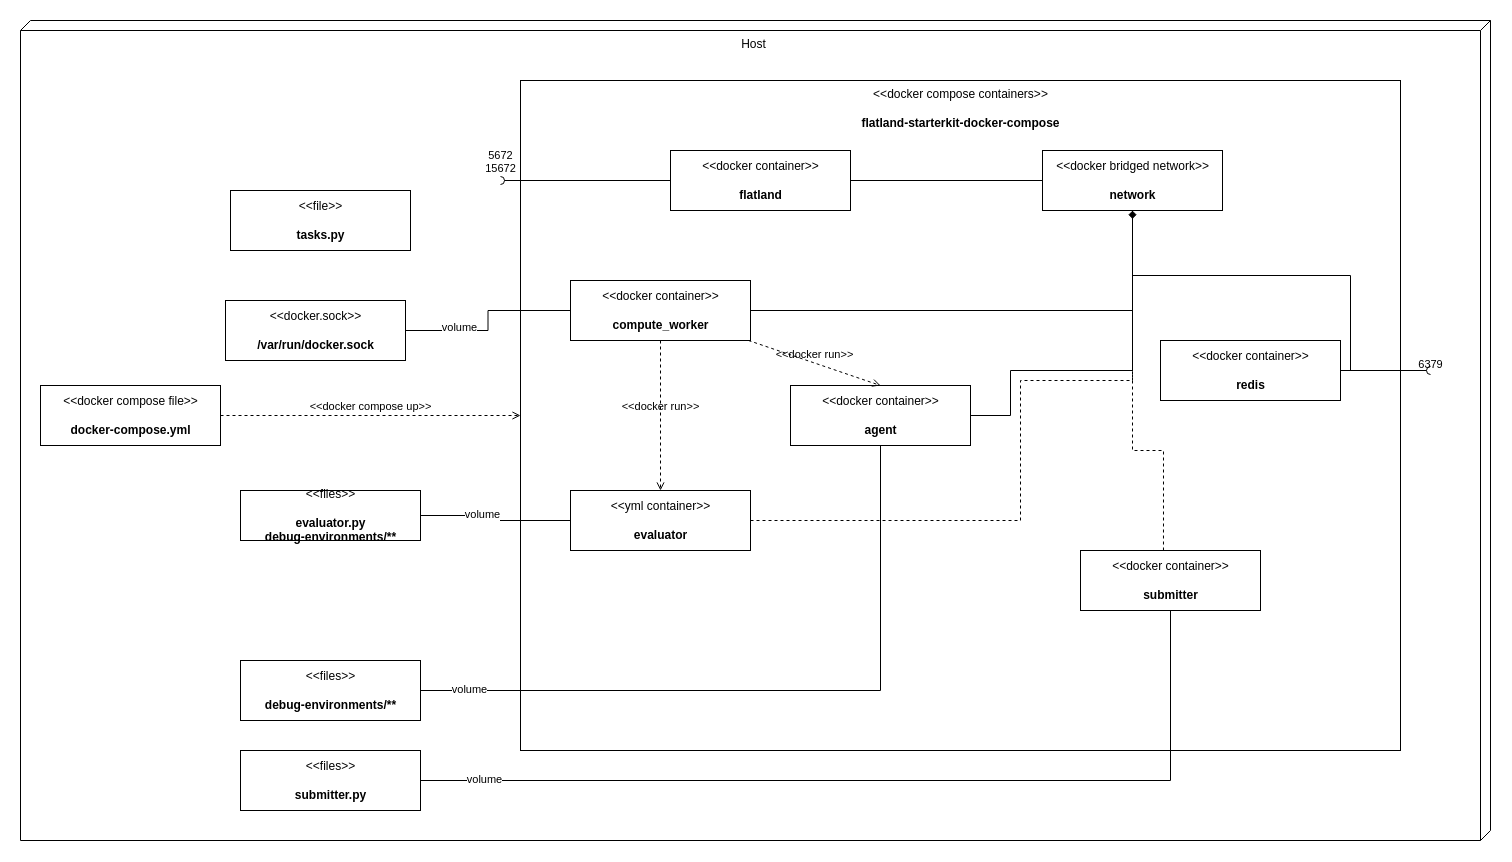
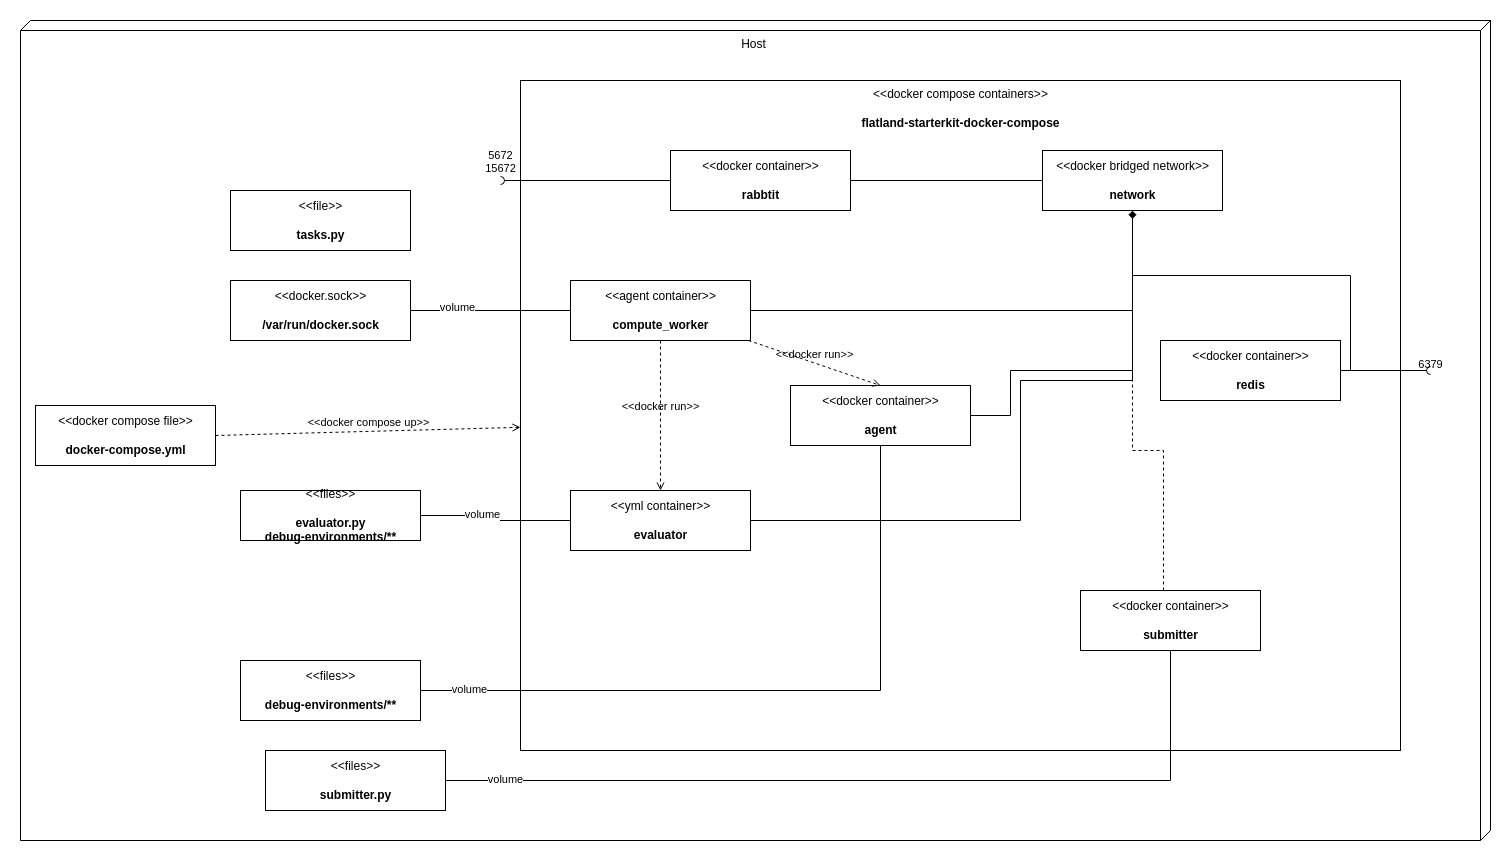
  <mxCell id="0" />
  <mxCell id="1" parent="0" />
  <mxCell id="2" value="Host" style="verticalAlign=top;align=center;shape=cube;size=10;direction=south;fontStyle=0;html=1;boundedLbl=1;spacingLeft=5;" vertex="1" parent="1"><mxGeometry x="20" y="20" width="1470" height="820" as="geometry" /></mxCell>
  <mxCell id="3" value="&amp;lt;&amp;lt;docker compose containers&amp;gt;&amp;gt;&lt;br&gt;&lt;br&gt;&lt;b&gt;flatland-starterkit-docker-compose&lt;/b&gt;" style="text;html=1;align=center;verticalAlign=top;dashed=0;fillColor=none;strokeColor=#000000;" vertex="1" parent="1"><mxGeometry x="520" y="80" width="880" height="670" as="geometry" /></mxCell>
- <mxCell id="4" value="&amp;lt;&amp;lt;docker container&amp;gt;&amp;gt;&lt;br&gt;&lt;br&gt;&lt;b&gt;flatland&lt;/b&gt;" style="text;html=1;align=center;verticalAlign=middle;dashed=0;fillColor=#ffffff;strokeColor=#000000;" vertex="1" parent="1"><mxGeometry x="670" y="150" width="180" height="60" as="geometry" /></mxCell>
+ <mxCell id="4" value="&amp;lt;&amp;lt;docker container&amp;gt;&amp;gt;&lt;br&gt;&lt;br&gt;&lt;b&gt;rabbtit&lt;/b&gt;" style="text;html=1;align=center;verticalAlign=middle;dashed=0;fillColor=#ffffff;strokeColor=#000000;" vertex="1" parent="1"><mxGeometry x="670" y="150" width="180" height="60" as="geometry" /></mxCell>
  <mxCell id="5" value="&amp;lt;&amp;lt;docker container&amp;gt;&amp;gt;&lt;br&gt;&lt;br&gt;&lt;b&gt;redis&lt;/b&gt;" style="text;html=1;align=center;verticalAlign=middle;dashed=0;fillColor=#ffffff;strokeColor=#000000;" vertex="1" parent="1"><mxGeometry x="1160" y="340" width="180" height="60" as="geometry" /></mxCell>
- <mxCell id="6" value="&amp;lt;&amp;lt;docker container&amp;gt;&amp;gt;&lt;br&gt;&lt;br&gt;&lt;b&gt;compute_worker&lt;/b&gt;" style="text;html=1;align=center;verticalAlign=middle;dashed=0;fillColor=#ffffff;strokeColor=#000000;" vertex="1" parent="1"><mxGeometry x="570" y="280" width="180" height="60" as="geometry" /></mxCell>
+ <mxCell id="6" value="&amp;lt;&amp;lt;agent container&amp;gt;&amp;gt;&lt;br&gt;&lt;br&gt;&lt;b&gt;compute_worker&lt;/b&gt;" style="text;html=1;align=center;verticalAlign=middle;dashed=0;fillColor=#ffffff;strokeColor=#000000;" vertex="1" parent="1"><mxGeometry x="570" y="280" width="180" height="60" as="geometry" /></mxCell>
  <mxCell id="7" value="&amp;lt;&amp;lt;docker bridged network&amp;gt;&amp;gt;&lt;br&gt;&lt;br&gt;&lt;b&gt;network&lt;/b&gt;" style="text;html=1;align=center;verticalAlign=middle;dashed=0;fillColor=#ffffff;strokeColor=#000000;" vertex="1" parent="1"><mxGeometry x="1042" y="150" width="180" height="60" as="geometry" /></mxCell>
- <mxCell id="8" value="&amp;lt;&amp;lt;docker compose file&amp;gt;&amp;gt;&lt;br&gt;&lt;br&gt;&lt;b&gt;docker-compose.yml&lt;/b&gt;" style="text;html=1;align=center;verticalAlign=middle;dashed=0;fillColor=#ffffff;strokeColor=#000000;" vertex="1" parent="1"><mxGeometry x="40" y="385" width="180" height="60" as="geometry" /></mxCell>
+ <mxCell id="8" value="&amp;lt;&amp;lt;docker compose file&amp;gt;&amp;gt;&lt;br&gt;&lt;br&gt;&lt;b&gt;docker-compose.yml&lt;/b&gt;" style="text;html=1;align=center;verticalAlign=middle;dashed=0;fillColor=#ffffff;strokeColor=#000000;" vertex="1" parent="1"><mxGeometry x="35" y="405" width="180" height="60" as="geometry" /></mxCell>
  <mxCell id="9" value="&amp;lt;&amp;lt;docker compose up&amp;gt;&amp;gt;" style="html=1;verticalAlign=bottom;labelBackgroundColor=none;endArrow=open;endFill=0;dashed=1;rounded=0;exitX=1;exitY=0.5;exitDx=0;exitDy=0;" edge="1" parent="1" source="8" target="3"><mxGeometry width="160" relative="1" as="geometry"><mxPoint x="760" y="750" as="sourcePoint" /><mxPoint x="920" y="750" as="targetPoint" /></mxGeometry></mxCell>
  <mxCell id="10" value="5672&lt;br&gt;15672" style="html=1;verticalAlign=bottom;labelBackgroundColor=none;startArrow=halfCircle;startFill=0;startSize=2;endArrow=none;rounded=0;entryX=0;entryY=0.5;entryDx=0;entryDy=0;" edge="1" parent="1" target="4"><mxGeometry x="-1" y="3" relative="1" as="geometry"><mxPoint x="500" y="180" as="sourcePoint" /><mxPoint x="320" y="360" as="targetPoint" /></mxGeometry></mxCell>
  <mxCell id="11" value="" style="endArrow=none;html=1;rounded=0;entryX=0;entryY=0.5;entryDx=0;entryDy=0;exitX=1;exitY=0.5;exitDx=0;exitDy=0;" edge="1" parent="1" source="4" target="7"><mxGeometry width="50" height="50" relative="1" as="geometry"><mxPoint x="210" y="380" as="sourcePoint" /><mxPoint x="260" y="330" as="targetPoint" /></mxGeometry></mxCell>
  <mxCell id="12" value="" style="endArrow=none;html=1;rounded=0;exitX=1;exitY=0.5;exitDx=0;exitDy=0;edgeStyle=orthogonalEdgeStyle;" edge="1" parent="1" source="5" target="7"><mxGeometry width="50" height="50" relative="1" as="geometry"><mxPoint x="930" y="190" as="sourcePoint" /><mxPoint x="1052" y="190" as="targetPoint" /></mxGeometry></mxCell>
  <mxCell id="13" value="" style="endArrow=none;html=1;rounded=0;exitX=1;exitY=0.5;exitDx=0;exitDy=0;edgeStyle=orthogonalEdgeStyle;entryX=0.5;entryY=1;entryDx=0;entryDy=0;" edge="1" parent="1" source="6" target="7"><mxGeometry width="50" height="50" relative="1" as="geometry"><mxPoint x="930" y="270" as="sourcePoint" /><mxPoint x="1142" y="220" as="targetPoint" /></mxGeometry></mxCell>
  <mxCell id="14" value="&amp;lt;&amp;lt;yml container&amp;gt;&amp;gt;&lt;br&gt;&lt;br&gt;&lt;b&gt;evaluator&lt;/b&gt;" style="text;html=1;align=center;verticalAlign=middle;dashed=0;fillColor=#ffffff;strokeColor=#000000;" vertex="1" parent="1"><mxGeometry x="570" y="490" width="180" height="60" as="geometry" /></mxCell>
  <mxCell id="15" value="&amp;lt;&amp;lt;docker container&amp;gt;&amp;gt;&lt;br&gt;&lt;br&gt;&lt;b&gt;agent&lt;/b&gt;" style="text;html=1;align=center;verticalAlign=middle;dashed=0;fillColor=#ffffff;strokeColor=#000000;" vertex="1" parent="1"><mxGeometry x="790" y="385" width="180" height="60" as="geometry" /></mxCell>
  <mxCell id="16" value="&amp;lt;&amp;lt;docker run&amp;gt;&amp;gt;" style="html=1;verticalAlign=bottom;labelBackgroundColor=none;endArrow=open;endFill=0;dashed=1;rounded=0;" edge="1" parent="1" source="6" target="14"><mxGeometry width="160" relative="1" as="geometry"><mxPoint x="520" y="365" as="sourcePoint" /><mxPoint x="630" y="365" as="targetPoint" /></mxGeometry></mxCell>
  <mxCell id="17" value="&amp;lt;&amp;lt;docker run&amp;gt;&amp;gt;" style="html=1;verticalAlign=bottom;labelBackgroundColor=none;endArrow=open;endFill=0;dashed=1;rounded=0;entryX=0.5;entryY=0;entryDx=0;entryDy=0;" edge="1" parent="1" source="6" target="15"><mxGeometry width="160" relative="1" as="geometry"><mxPoint x="831.144" y="384.5" as="sourcePoint" /><mxPoint x="808.856" y="460" as="targetPoint" /></mxGeometry></mxCell>
- <mxCell id="18" value="&amp;lt;&amp;lt;docker container&amp;gt;&amp;gt;&lt;br&gt;&lt;br&gt;&lt;b&gt;submitter&lt;/b&gt;" style="text;html=1;align=center;verticalAlign=middle;dashed=0;fillColor=#ffffff;strokeColor=#000000;" vertex="1" parent="1"><mxGeometry x="1080" y="550" width="180" height="60" as="geometry" /></mxCell>
+ <mxCell id="18" value="&amp;lt;&amp;lt;docker container&amp;gt;&amp;gt;&lt;br&gt;&lt;br&gt;&lt;b&gt;submitter&lt;/b&gt;" style="text;html=1;align=center;verticalAlign=middle;dashed=0;fillColor=#ffffff;strokeColor=#000000;" vertex="1" parent="1"><mxGeometry x="1080" y="590" width="180" height="60" as="geometry" /></mxCell>
  <mxCell id="19" value="" style="endArrow=diamond;html=1;rounded=0;edgeStyle=orthogonalEdgeStyle;entryX=0.5;entryY=1;entryDx=0;entryDy=0;" edge="1" parent="1" source="15" target="7"><mxGeometry width="50" height="50" relative="1" as="geometry"><mxPoint x="1350" y="380" as="sourcePoint" /><mxPoint x="1142" y="220" as="targetPoint" /><Array as="points"><mxPoint x="1010" y="370" /><mxPoint x="1132" y="370" /></Array></mxGeometry></mxCell>
  <mxCell id="20" value="" style="endArrow=none;html=1;rounded=0;edgeStyle=orthogonalEdgeStyle;entryX=0.5;entryY=1;entryDx=0;entryDy=0;exitX=0.461;exitY=0;exitDx=0;exitDy=0;exitPerimeter=0;dashed=1;" edge="1" parent="1" source="18" target="7"><mxGeometry width="50" height="50" relative="1" as="geometry"><mxPoint x="1020" y="460" as="sourcePoint" /><mxPoint x="1142" y="220" as="targetPoint" /><Array as="points"><mxPoint x="1163" y="450" /><mxPoint x="1132" y="450" /></Array></mxGeometry></mxCell>
- <mxCell id="21" value="" style="endArrow=none;html=1;rounded=0;edgeStyle=orthogonalEdgeStyle;entryX=0.5;entryY=1;entryDx=0;entryDy=0;dashed=1;" edge="1" parent="1" source="14" target="7"><mxGeometry width="50" height="50" relative="1" as="geometry"><mxPoint x="1020" y="460" as="sourcePoint" /><mxPoint x="1142" y="220" as="targetPoint" /><Array as="points"><mxPoint x="1020" y="520" /><mxPoint x="1020" y="380" /><mxPoint x="1132" y="380" /></Array></mxGeometry></mxCell>
+ <mxCell id="21" value="" style="endArrow=none;html=1;rounded=0;edgeStyle=orthogonalEdgeStyle;entryX=0.5;entryY=1;entryDx=0;entryDy=0;" edge="1" parent="1" source="14" target="7"><mxGeometry width="50" height="50" relative="1" as="geometry"><mxPoint x="1020" y="460" as="sourcePoint" /><mxPoint x="1142" y="220" as="targetPoint" /><Array as="points"><mxPoint x="1020" y="520" /><mxPoint x="1020" y="380" /><mxPoint x="1132" y="380" /></Array></mxGeometry></mxCell>
  <mxCell id="22" value="6379" style="html=1;verticalAlign=bottom;labelBackgroundColor=none;startArrow=halfCircle;startFill=0;startSize=2;endArrow=none;rounded=0;" edge="1" parent="1" target="5"><mxGeometry x="-1" y="3" relative="1" as="geometry"><mxPoint x="1430" y="370" as="sourcePoint" /><mxPoint x="680" y="190" as="targetPoint" /></mxGeometry></mxCell>
  <mxCell id="23" value="&amp;lt;&amp;lt;files&amp;gt;&amp;gt;&lt;br&gt;&lt;br&gt;&lt;b&gt;evaluator.py&lt;br&gt;debug-environments/**&lt;br&gt;&lt;/b&gt;" style="text;html=1;align=center;verticalAlign=middle;dashed=0;fillColor=#ffffff;strokeColor=#000000;" vertex="1" parent="1"><mxGeometry x="240" y="490" width="180" height="50" as="geometry" /></mxCell>
  <mxCell id="24" value="" style="endArrow=none;html=1;rounded=0;entryX=0;entryY=0.5;entryDx=0;entryDy=0;exitX=1;exitY=0.5;exitDx=0;exitDy=0;edgeStyle=orthogonalEdgeStyle;" edge="1" parent="1" source="23" target="14"><mxGeometry width="50" height="50" relative="1" as="geometry"><mxPoint x="210" y="380" as="sourcePoint" /><mxPoint x="260" y="330" as="targetPoint" /></mxGeometry></mxCell>
  <mxCell id="25" value="volume" style="edgeLabel;html=1;align=center;verticalAlign=middle;resizable=0;points=[];" vertex="1" connectable="0" parent="24"><mxGeometry x="-0.213" y="2" relative="1" as="geometry"><mxPoint as="offset" /></mxGeometry></mxCell>
  <mxCell id="26" value="&amp;lt;&amp;lt;files&amp;gt;&amp;gt;&lt;br&gt;&lt;br&gt;&lt;b&gt;debug-environments/**&lt;br&gt;&lt;/b&gt;" style="text;html=1;align=center;verticalAlign=middle;dashed=0;fillColor=#ffffff;strokeColor=#000000;" vertex="1" parent="1"><mxGeometry x="240" y="660" width="180" height="60" as="geometry" /></mxCell>
  <mxCell id="27" value="" style="endArrow=none;html=1;rounded=0;exitX=1;exitY=0.5;exitDx=0;exitDy=0;edgeStyle=orthogonalEdgeStyle;" edge="1" parent="1" source="26" target="15"><mxGeometry width="50" height="50" relative="1" as="geometry"><mxPoint x="430" y="530" as="sourcePoint" /><mxPoint x="580" y="530" as="targetPoint" /></mxGeometry></mxCell>
  <mxCell id="28" value="volume" style="edgeLabel;html=1;align=center;verticalAlign=middle;resizable=0;points=[];" vertex="1" connectable="0" parent="27"><mxGeometry x="-0.863" y="2" relative="1" as="geometry"><mxPoint as="offset" /></mxGeometry></mxCell>
- <mxCell id="29" value="&amp;lt;&amp;lt;docker.sock&amp;gt;&amp;gt;&lt;br&gt;&lt;br&gt;&lt;b&gt;/var/run/docker.sock&lt;/b&gt;" style="text;html=1;align=center;verticalAlign=middle;dashed=0;fillColor=#ffffff;strokeColor=#000000;" vertex="1" parent="1"><mxGeometry x="225" y="300" width="180" height="60" as="geometry" /></mxCell>
+ <mxCell id="29" value="&amp;lt;&amp;lt;docker.sock&amp;gt;&amp;gt;&lt;br&gt;&lt;br&gt;&lt;b&gt;/var/run/docker.sock&lt;/b&gt;" style="text;html=1;align=center;verticalAlign=middle;dashed=0;fillColor=#ffffff;strokeColor=#000000;" vertex="1" parent="1"><mxGeometry x="230" y="280" width="180" height="60" as="geometry" /></mxCell>
  <mxCell id="30" value="" style="endArrow=none;html=1;rounded=0;entryX=0;entryY=0.5;entryDx=0;entryDy=0;exitX=1;exitY=0.5;exitDx=0;exitDy=0;edgeStyle=orthogonalEdgeStyle;" edge="1" parent="1" source="29" target="6"><mxGeometry width="50" height="50" relative="1" as="geometry"><mxPoint x="430" y="700" as="sourcePoint" /><mxPoint x="1090" y="630" as="targetPoint" /></mxGeometry></mxCell>
  <mxCell id="31" value="volume" style="edgeLabel;html=1;align=center;verticalAlign=middle;resizable=0;points=[];" vertex="1" connectable="0" parent="30"><mxGeometry x="-0.425" y="4" relative="1" as="geometry"><mxPoint as="offset" /></mxGeometry></mxCell>
  <mxCell id="32" value="&amp;lt;&amp;lt;file&amp;gt;&amp;gt;&lt;br&gt;&lt;br&gt;&lt;b&gt;tasks.py&lt;/b&gt;" style="text;html=1;align=center;verticalAlign=middle;dashed=0;fillColor=#ffffff;strokeColor=#000000;" vertex="1" parent="1"><mxGeometry x="230" y="190" width="180" height="60" as="geometry" /></mxCell>
- <mxCell id="33" value="&amp;lt;&amp;lt;files&amp;gt;&amp;gt;&lt;br&gt;&lt;br&gt;&lt;b&gt;submitter.py&lt;br&gt;&lt;/b&gt;" style="text;html=1;align=center;verticalAlign=middle;dashed=0;fillColor=#ffffff;strokeColor=#000000;" vertex="1" parent="1"><mxGeometry x="240" y="750" width="180" height="60" as="geometry" /></mxCell>
+ <mxCell id="33" value="&amp;lt;&amp;lt;files&amp;gt;&amp;gt;&lt;br&gt;&lt;br&gt;&lt;b&gt;submitter.py&lt;br&gt;&lt;/b&gt;" style="text;html=1;align=center;verticalAlign=middle;dashed=0;fillColor=#ffffff;strokeColor=#000000;" vertex="1" parent="1"><mxGeometry x="265" y="750" width="180" height="60" as="geometry" /></mxCell>
  <mxCell id="34" value="" style="endArrow=none;html=1;rounded=0;exitX=1;exitY=0.5;exitDx=0;exitDy=0;edgeStyle=orthogonalEdgeStyle;" edge="1" parent="1" source="33" target="18"><mxGeometry width="50" height="50" relative="1" as="geometry"><mxPoint x="430" y="700" as="sourcePoint" /><mxPoint x="890" y="455" as="targetPoint" /></mxGeometry></mxCell>
  <mxCell id="35" value="volume" style="edgeLabel;html=1;align=center;verticalAlign=middle;resizable=0;points=[];" vertex="1" connectable="0" parent="34"><mxGeometry x="-0.863" y="2" relative="1" as="geometry"><mxPoint as="offset" /></mxGeometry></mxCell>
